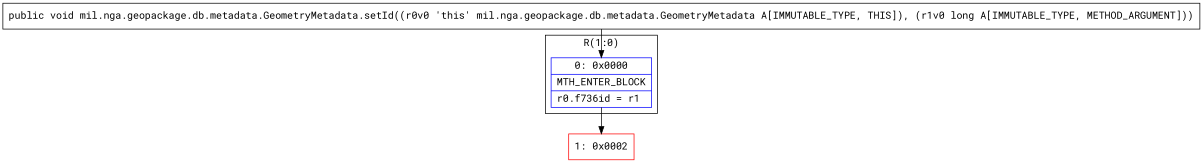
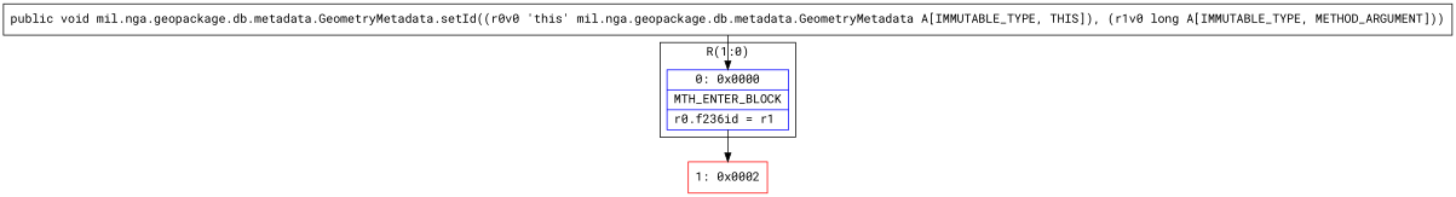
  digraph {
    fontname="Roboto Mono"
    node [shape=record fontname="Roboto Mono"]
    edge [fontname="Roboto Mono"]
-   n1 [color=blue label="{0\:\ 0x0000|MTH_ENTER_BLOCK\l|r0.f736id = r1\l}"]
+   n1 [color=blue label="{0\:\ 0x0000|MTH_ENTER_BLOCK\l|r0.f236id = r1\l}"]
    n2 [color=red label="{1\:\ 0x0002}"]
    n3 [label="{public void mil.nga.geopackage.db.metadata.GeometryMetadata.setId((r0v0 'this' mil.nga.geopackage.db.metadata.GeometryMetadata A[IMMUTABLE_TYPE, THIS]), (r1v0 long A[IMMUTABLE_TYPE, METHOD_ARGUMENT])) }"]
    subgraph cluster_1 {
      label="R(1:0)"
      n1
    }
    n1 -> n2
    n3 -> n1
  }
